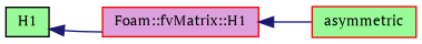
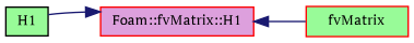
  digraph {
    fontname="PT Serif"
    rankdir=LR
    node [color=red fillcolor=palegreen fontname="PT Serif" fontsize=10 shape=record style=filled]
    edge [color=midnightblue dir=back fontname="PT Serif" fontsize=10 labelfontname=Helvetica labelfontsize=10 style=solid]
    n1 [color=black fontcolor=black height=0.2 label=H1 width=0.4]
    n2 [fillcolor=plum height=0.2 label="Foam::fvMatrix::H1" width=0.4]
-   n3 [height=0.2 label=asymmetric width=0.4]
-   n1 -> n2
+   n3 [height=0.2 label=fvMatrix width=0.4]
+   n2 -> n1
    n2 -> n3
  }
